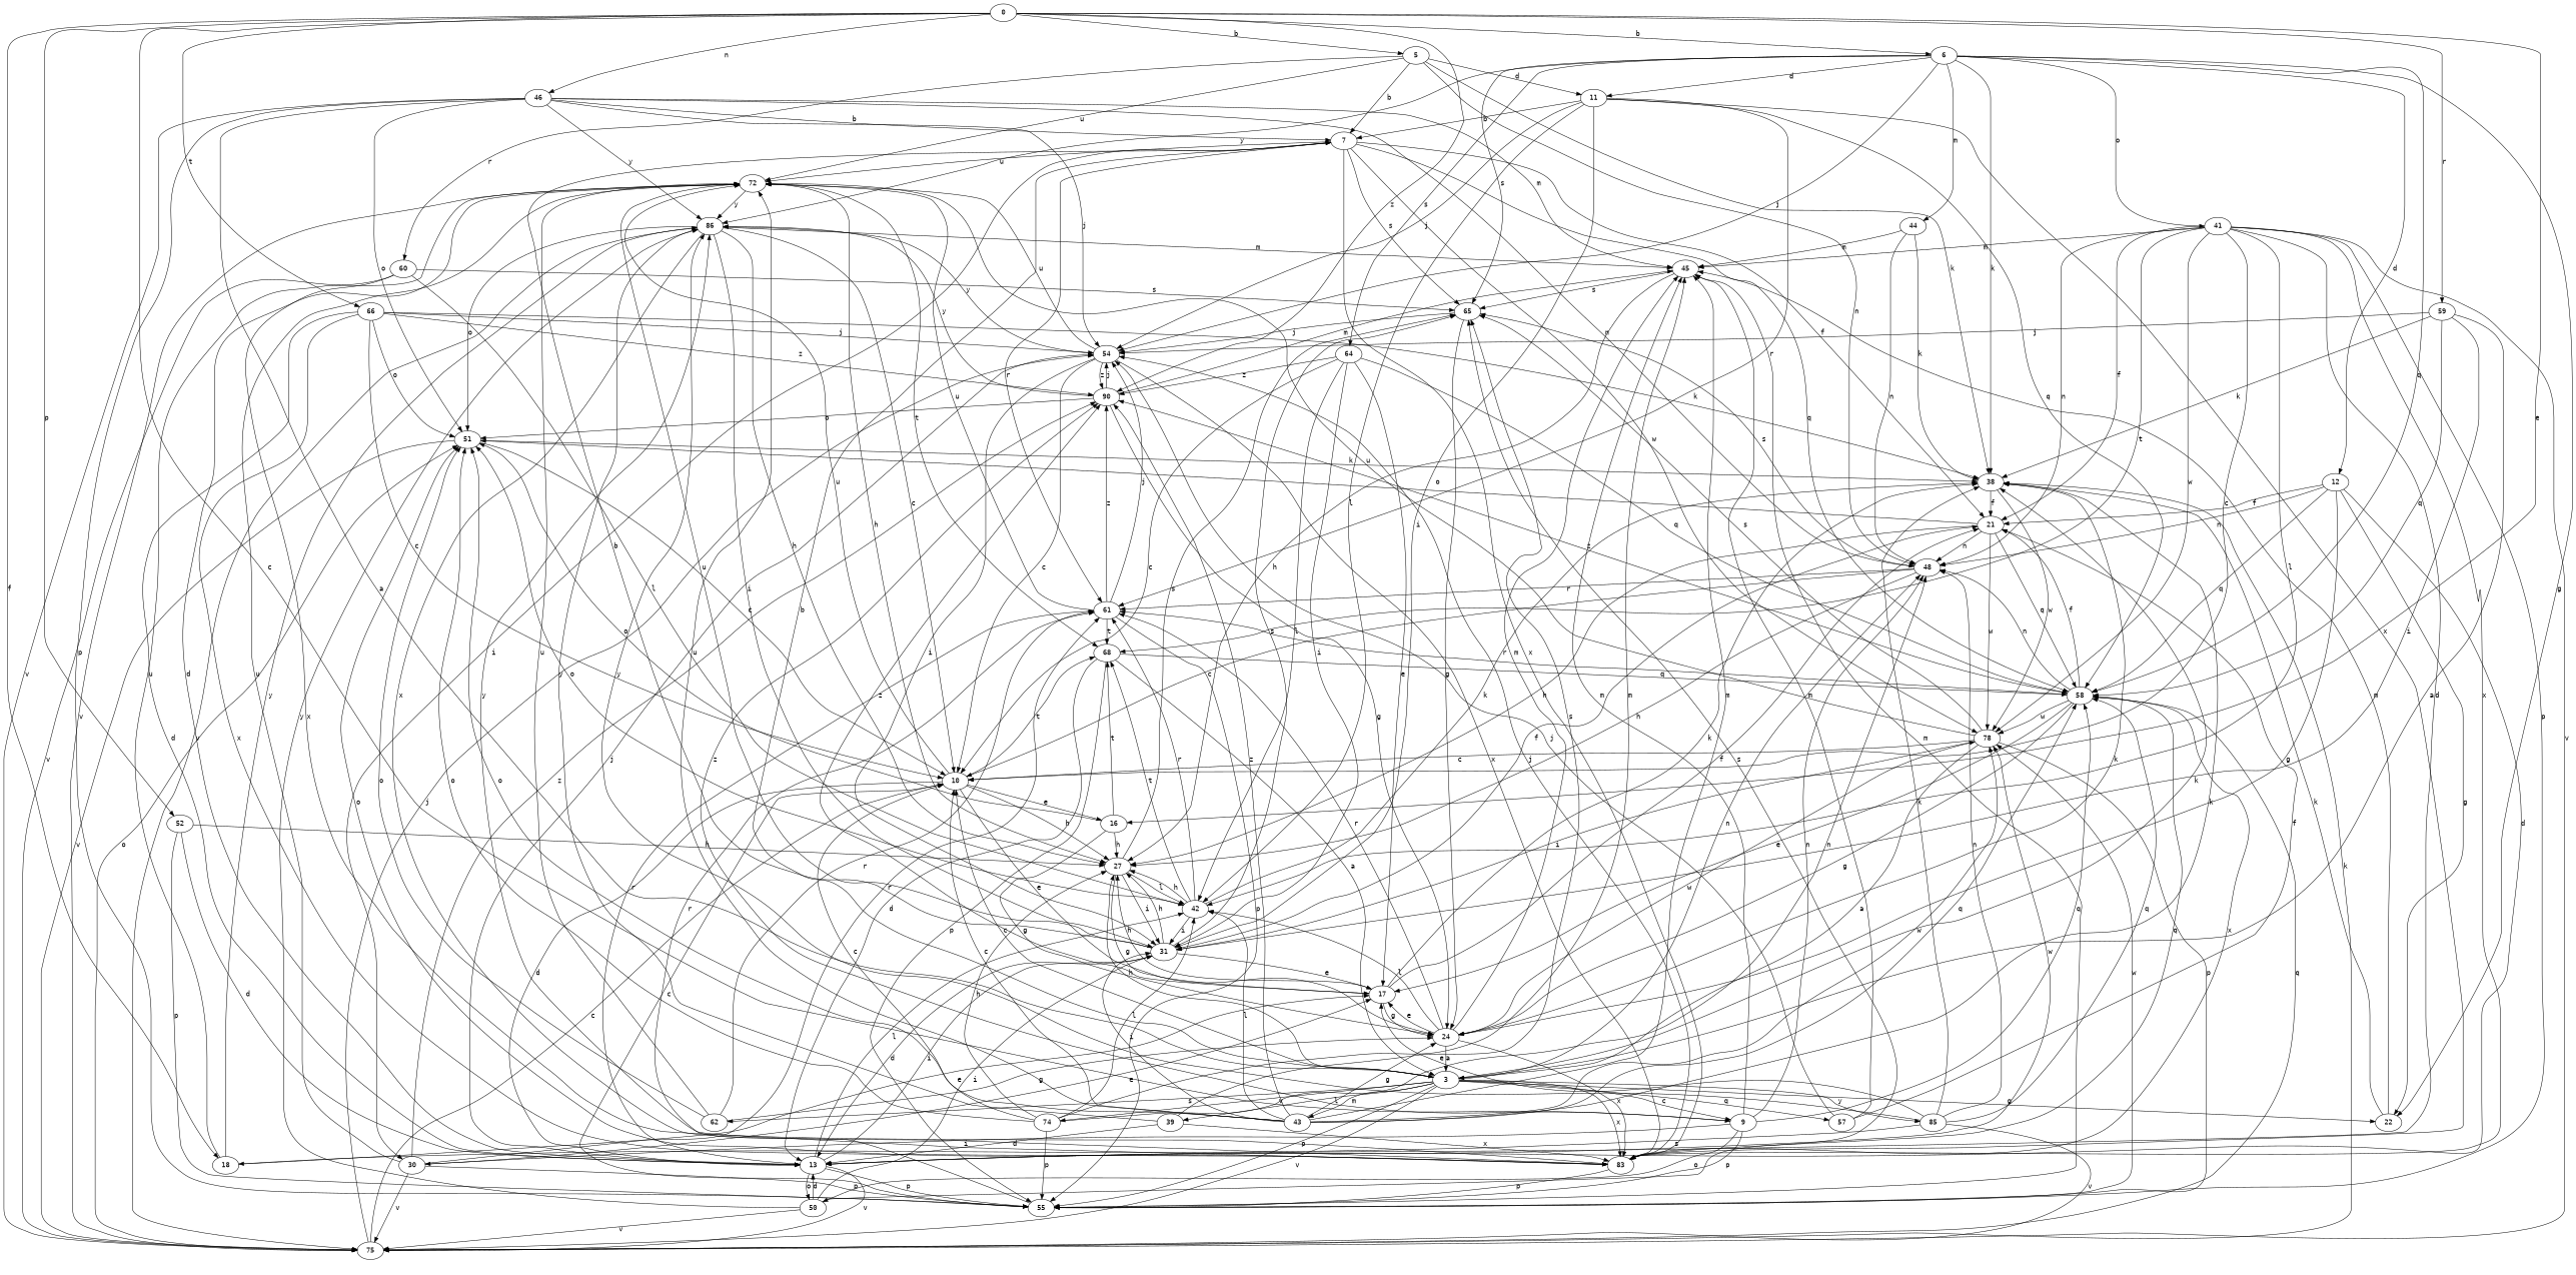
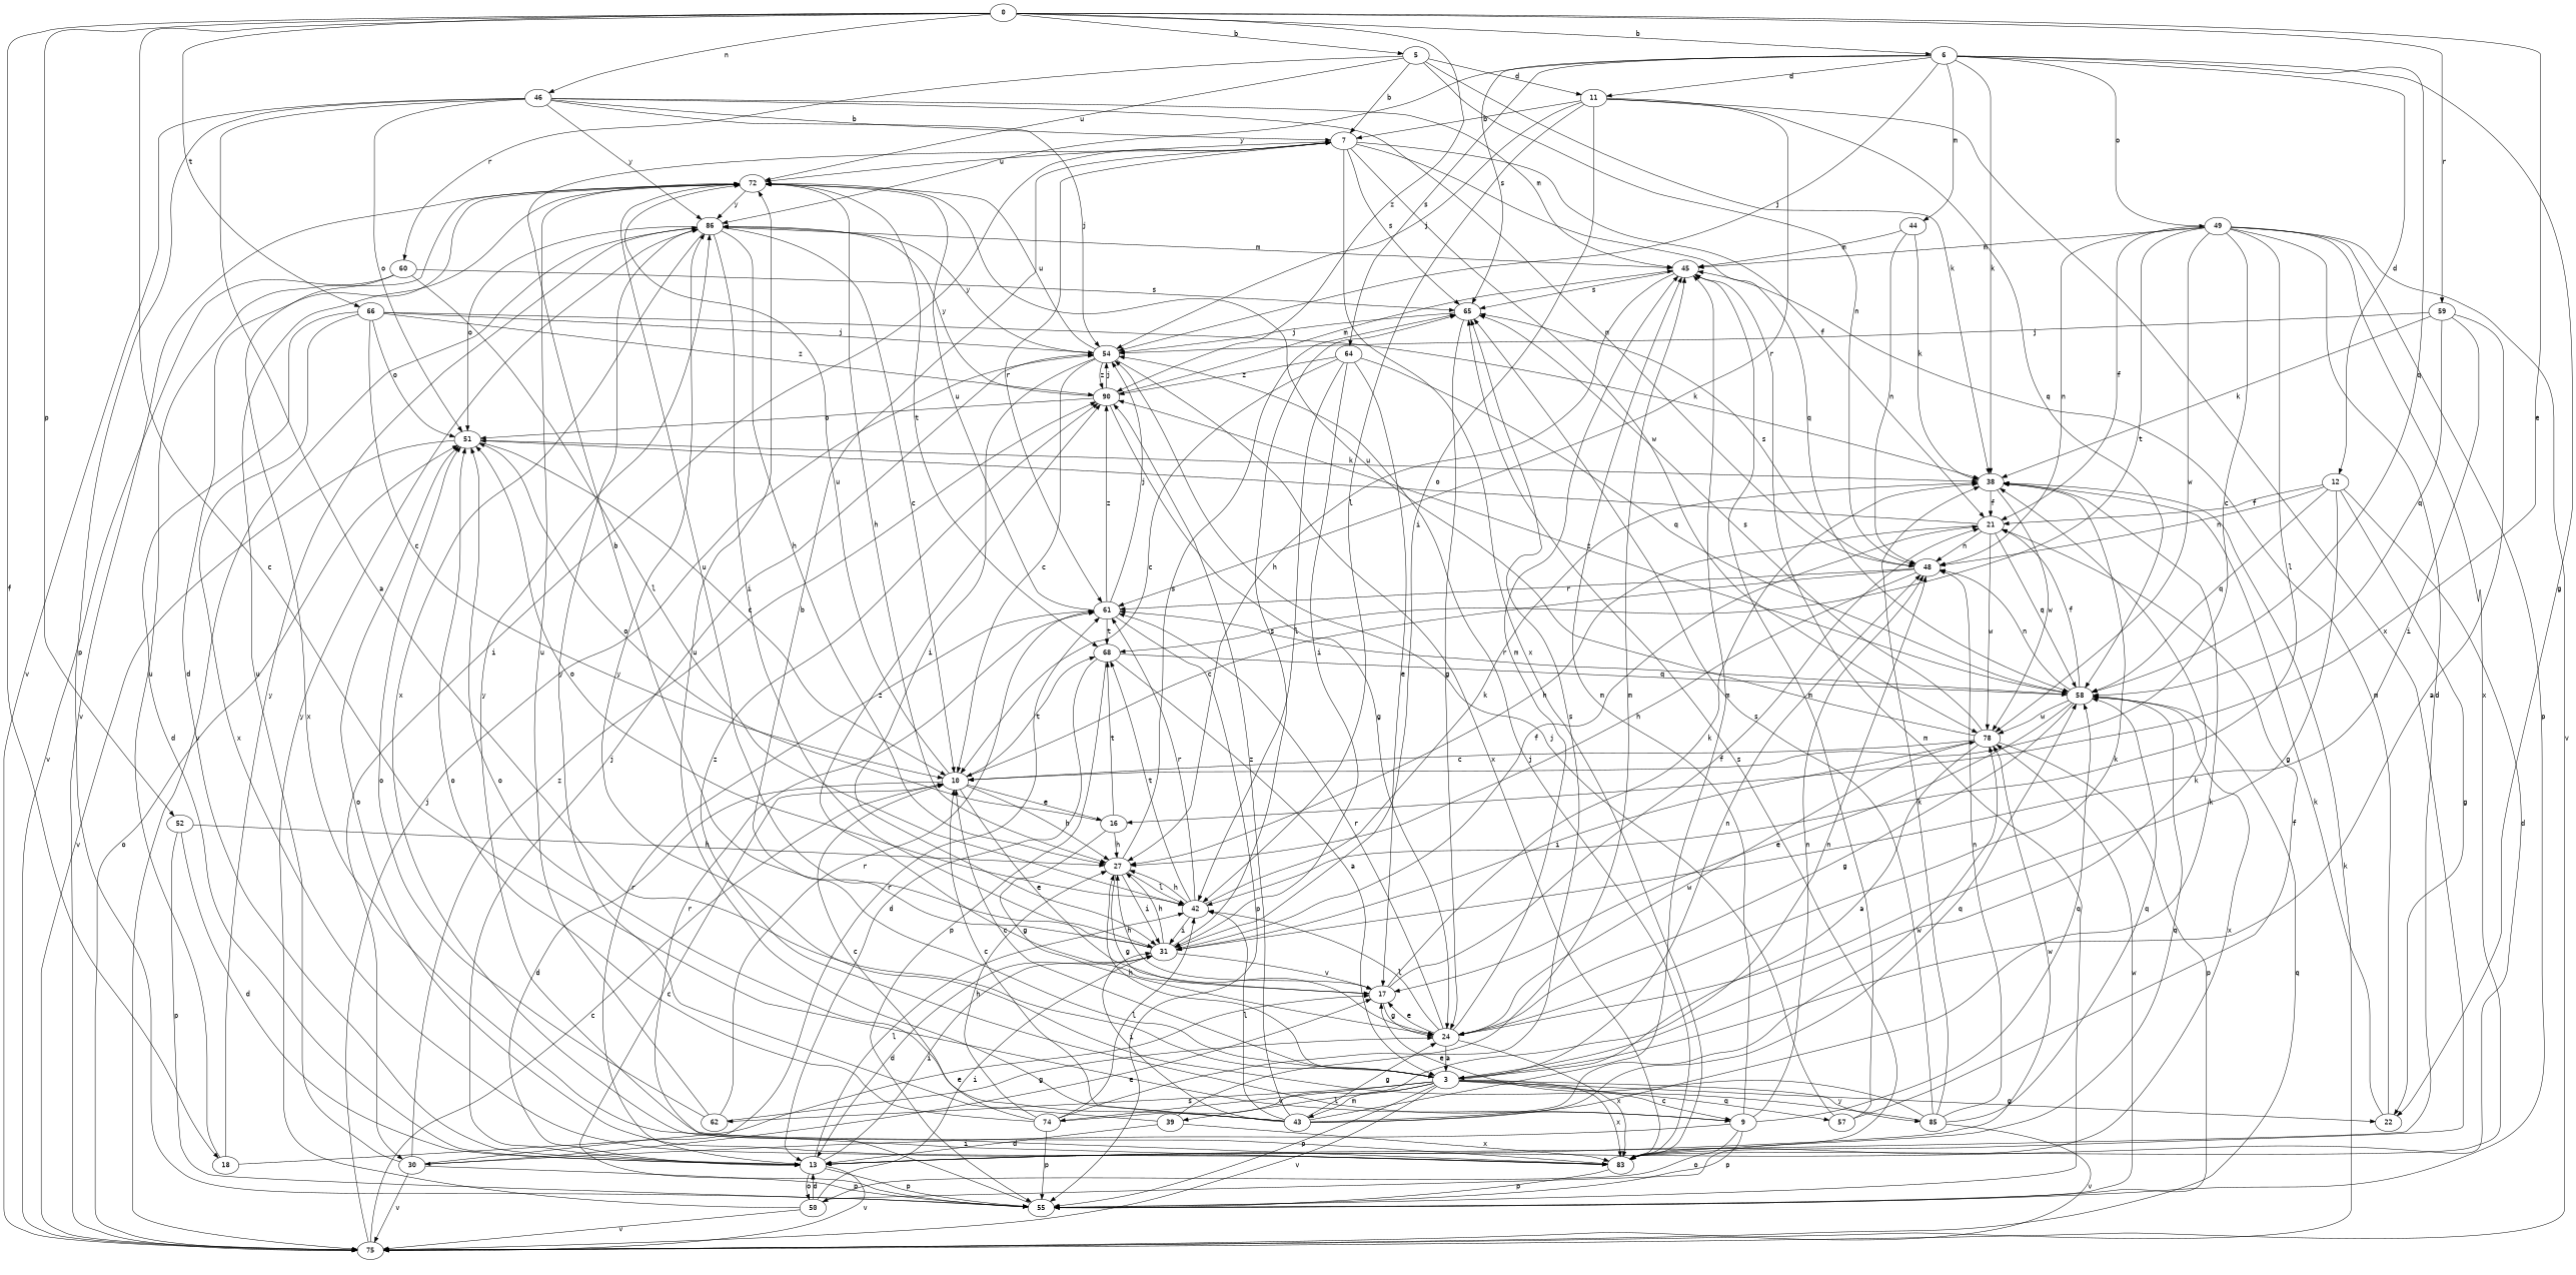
  strict digraph {
    fontname="DejaVu Sans Mono"
    node [fontname="DejaVu Sans Mono"]
    edge [fontname="DejaVu Sans Mono"]
    0
    5
    6
    9
    16
    18
    46
    52
    59
    66
    90
    7
    38
    48
    11
    60
    72
    22
-   49 [label=41]
+   49
    12
    n21 [label=54]
    44
    58
    64
    65
    86
    55
    30
    45
    50
    27
    68
    24
    51
    17
    3
    75
    13
    31
    10
    83
    39
    43
    57
    62
    74
    85
    21
    61
    78
    42
    0 -> 5 [label=b]
    0 -> 6 [label=b]
    0 -> 9 [label=c]
    0 -> 16 [label=e]
    0 -> 18 [label=f]
    0 -> 46 [label=n]
    0 -> 52 [label=p]
    0 -> 59 [label=r]
    0 -> 66 [label=t]
    0 -> 90 [label=z]
    5 -> 7 [label=b]
    5 -> 38 [label=k]
    5 -> 48 [label=n]
    5 -> 11 [label=d]
    5 -> 60 [label=r]
    5 -> 72 [label=u]
    6 -> 38 [label=k]
    6 -> 11 [label=d]
    6 -> 22 [label=g]
    6 -> 49 [label=o]
    6 -> 12 [label=d]
    6 -> n21 [label=j]
    6 -> 44 [label=m]
    6 -> 58 [label=q]
    6 -> 64 [label=s]
    6 -> 65 [label=s]
    6 -> 86 [label=y]
    9 -> 90 [label=z]
    9 -> 48 [label=n]
    9 -> 58 [label=q]
    9 -> 55 [label=p]
    9 -> 30 [label=i]
    9 -> 45 [label=m]
    9 -> 50 [label=o]
    16 -> 27 [label=h]
    16 -> 68 [label=t]
    16 -> 24 [label=g]
    16 -> 51 [label=o]
    18 -> 72 [label=u]
    18 -> 86 [label=y]
    18 -> 17 [label=e]
    46 -> 7 [label=b]
    46 -> 48 [label=n]
    46 -> n21 [label=j]
    46 -> 86 [label=y]
    46 -> 55 [label=p]
    46 -> 45 [label=m]
    46 -> 51 [label=o]
    46 -> 3 [label=a]
    46 -> 75 [label=v]
    52 -> 55 [label=p]
    52 -> 27 [label=h]
    52 -> 13 [label=d]
    59 -> 38 [label=k]
    59 -> n21 [label=j]
    59 -> 58 [label=q]
    59 -> 3 [label=a]
    59 -> 31 [label=i]
    66 -> 90 [label=z]
    66 -> 38 [label=k]
    66 -> n21 [label=j]
    66 -> 51 [label=o]
    66 -> 13 [label=d]
    66 -> 10 [label=c]
    66 -> 83 [label=x]
    90 -> n21 [label=j]
    90 -> 86 [label=y]
    90 -> 45 [label=m]
    90 -> 24 [label=g]
    90 -> 51 [label=o]
    7 -> 72 [label=u]
    7 -> 58 [label=q]
    7 -> 65 [label=s]
    7 -> 30 [label=i]
    7 -> 83 [label=x]
    7 -> 21 [label=f]
    7 -> 61 [label=r]
    7 -> 78 [label=w]
    38 -> 21 [label=f]
    38 -> 78 [label=w]
    48 -> 65 [label=s]
    48 -> 27 [label=h]
    48 -> 10 [label=c]
    48 -> 61 [label=r]
    11 -> 7 [label=b]
    11 -> n21 [label=j]
    11 -> 58 [label=q]
    11 -> 31 [label=i]
    11 -> 83 [label=x]
    11 -> 61 [label=r]
    11 -> 42 [label=l]
    60 -> 65 [label=s]
    60 -> 75 [label=v]
    60 -> 83 [label=x]
    60 -> 42 [label=l]
    72 -> 86 [label=y]
    72 -> 27 [label=h]
    72 -> 68 [label=t]
    72 -> 75 [label=v]
    72 -> 13 [label=d]
    22 -> 38 [label=k]
    22 -> 45 [label=m]
    49 -> 48 [label=n]
    49 -> 55 [label=p]
    49 -> 45 [label=m]
    49 -> 68 [label=t]
    49 -> 75 [label=v]
    49 -> 13 [label=d]
    49 -> 10 [label=c]
    49 -> 83 [label=x]
    49 -> 21 [label=f]
    49 -> 78 [label=w]
    49 -> 42 [label=l]
    12 -> 48 [label=n]
    12 -> 22 [label=g]
    12 -> 58 [label=q]
    12 -> 24 [label=g]
    12 -> 13 [label=d]
    12 -> 21 [label=f]
    n21 -> 90 [label=z]
    n21 -> 72 [label=u]
    n21 -> 86 [label=y]
    n21 -> 31 [label=i]
    n21 -> 10 [label=c]
    n21 -> 83 [label=x]
    44 -> 38 [label=k]
    44 -> 48 [label=n]
    44 -> 45 [label=m]
    58 -> 90 [label=z]
    58 -> 48 [label=n]
    58 -> 24 [label=g]
    58 -> 17 [label=e]
    58 -> 83 [label=x]
    58 -> 21 [label=f]
    58 -> 61 [label=r]
    58 -> 78 [label=w]
    64 -> 90 [label=z]
    64 -> 58 [label=q]
    64 -> 17 [label=e]
    64 -> 31 [label=i]
    64 -> 10 [label=c]
    64 -> 42 [label=l]
    65 -> n21 [label=j]
    65 -> 24 [label=g]
    86 -> 45 [label=m]
    86 -> 27 [label=h]
    86 -> 51 [label=o]
    86 -> 75 [label=v]
    86 -> 31 [label=i]
    86 -> 10 [label=c]
    86 -> 83 [label=x]
    55 -> 45 [label=m]
    55 -> 10 [label=c]
    55 -> 61 [label=r]
    55 -> 78 [label=w]
    30 -> 90 [label=z]
    30 -> 72 [label=u]
    30 -> 55 [label=p]
    30 -> 17 [label=e]
    30 -> 75 [label=v]
    30 -> 61 [label=r]
    45 -> 65 [label=s]
    45 -> 27 [label=h]
    50 -> 65 [label=s]
    50 -> 86 [label=y]
    50 -> 75 [label=v]
    50 -> 13 [label=d]
    50 -> 31 [label=i]
    27 -> 65 [label=s]
    27 -> 24 [label=g]
    27 -> 31 [label=i]
    27 -> 42 [label=l]
    68 -> 58 [label=q]
    68 -> 55 [label=p]
    68 -> 3 [label=a]
    68 -> 13 [label=d]
    24 -> 38 [label=k]
    24 -> 45 [label=m]
    24 -> 17 [label=e]
    24 -> 3 [label=a]
    24 -> 83 [label=x]
    24 -> 61 [label=r]
    24 -> 78 [label=w]
    24 -> 42 [label=l]
    51 -> 38 [label=k]
    51 -> 75 [label=v]
    51 -> 10 [label=c]
    17 -> 90 [label=z]
    17 -> 38 [label=k]
    17 -> 27 [label=h]
    17 -> 24 [label=g]
    17 -> 21 [label=f]
    3 -> 9 [label=c]
    3 -> 7 [label=b]
    3 -> 38 [label=k]
    3 -> 48 [label=n]
    3 -> 22 [label=g]
    3 -> 55 [label=p]
    3 -> 27 [label=h]
    3 -> 75 [label=v]
    3 -> 10 [label=c]
    3 -> 83 [label=x]
    3 -> 39 [label=l]
    3 -> 43 [label=m]
    3 -> 57 [label=q]
    3 -> 62 [label=s]
    3 -> 74 [label=v]
    3 -> 85 [label=y]
    75 -> 38 [label=k]
    75 -> n21 [label=j]
    75 -> 58 [label=q]
    75 -> 51 [label=o]
    75 -> 10 [label=c]
    13 -> n21 [label=j]
    13 -> 55 [label=p]
    13 -> 50 [label=o]
    13 -> 75 [label=v]
    13 -> 31 [label=i]
    13 -> 61 [label=r]
    13 -> 78 [label=w]
    13 -> 42 [label=l]
    31 -> 7 [label=b]
    31 -> 72 [label=u]
    31 -> 65 [label=s]
    31 -> 27 [label=h]
-   31 -> 17 [label=e]
+   31 -> 17 [label=v]
    31 -> 13 [label=d]
    31 -> 21 [label=f]
    10 -> 16 [label=e]
    10 -> 72 [label=u]
    10 -> 27 [label=h]
    10 -> 68 [label=t]
    10 -> 17 [label=e]
    10 -> 13 [label=d]
    83 -> n21 [label=j]
    83 -> 58 [label=q]
    83 -> 86 [label=y]
    83 -> 55 [label=p]
    83 -> 51 [label=o]
    39 -> 65 [label=s]
    39 -> 86 [label=y]
    39 -> 13 [label=d]
    39 -> 83 [label=x]
    43 -> 90 [label=z]
    43 -> 38 [label=k]
    43 -> 72 [label=u]
    43 -> 58 [label=q]
    43 -> 45 [label=m]
    43 -> 24 [label=g]
    43 -> 51 [label=o]
    43 -> 31 [label=i]
    43 -> 10 [label=c]
    43 -> 78 [label=w]
    43 -> 42 [label=l]
    57 -> n21 [label=j]
    57 -> 45 [label=m]
    57 -> 21 [label=f]
    62 -> 72 [label=u]
    62 -> 24 [label=g]
    62 -> 51 [label=o]
    62 -> 61 [label=r]
    74 -> 48 [label=n]
    74 -> 55 [label=p]
    74 -> 45 [label=m]
    74 -> 27 [label=h]
    74 -> 51 [label=o]
    74 -> 10 [label=c]
    74 -> 42 [label=l]
    85 -> 38 [label=k]
    85 -> 48 [label=n]
    85 -> 58 [label=q]
-   85 -> 18 [label=s]
+   85 -> 65 [label=s]
    85 -> 86 [label=y]
    85 -> 17 [label=e]
    85 -> 75 [label=v]
    21 -> 48 [label=n]
    21 -> 58 [label=q]
    21 -> 27 [label=h]
    21 -> 51 [label=o]
    21 -> 78 [label=w]
    61 -> 90 [label=z]
    61 -> 72 [label=u]
    61 -> n21 [label=j]
    61 -> 55 [label=p]
    61 -> 68 [label=t]
    78 -> 72 [label=u]
    78 -> 65 [label=s]
    78 -> 55 [label=p]
    78 -> 3 [label=a]
    78 -> 31 [label=i]
    78 -> 10 [label=c]
    42 -> 38 [label=k]
    42 -> 27 [label=h]
    42 -> 68 [label=t]
    42 -> 51 [label=o]
    42 -> 31 [label=i]
    42 -> 61 [label=r]
  }
